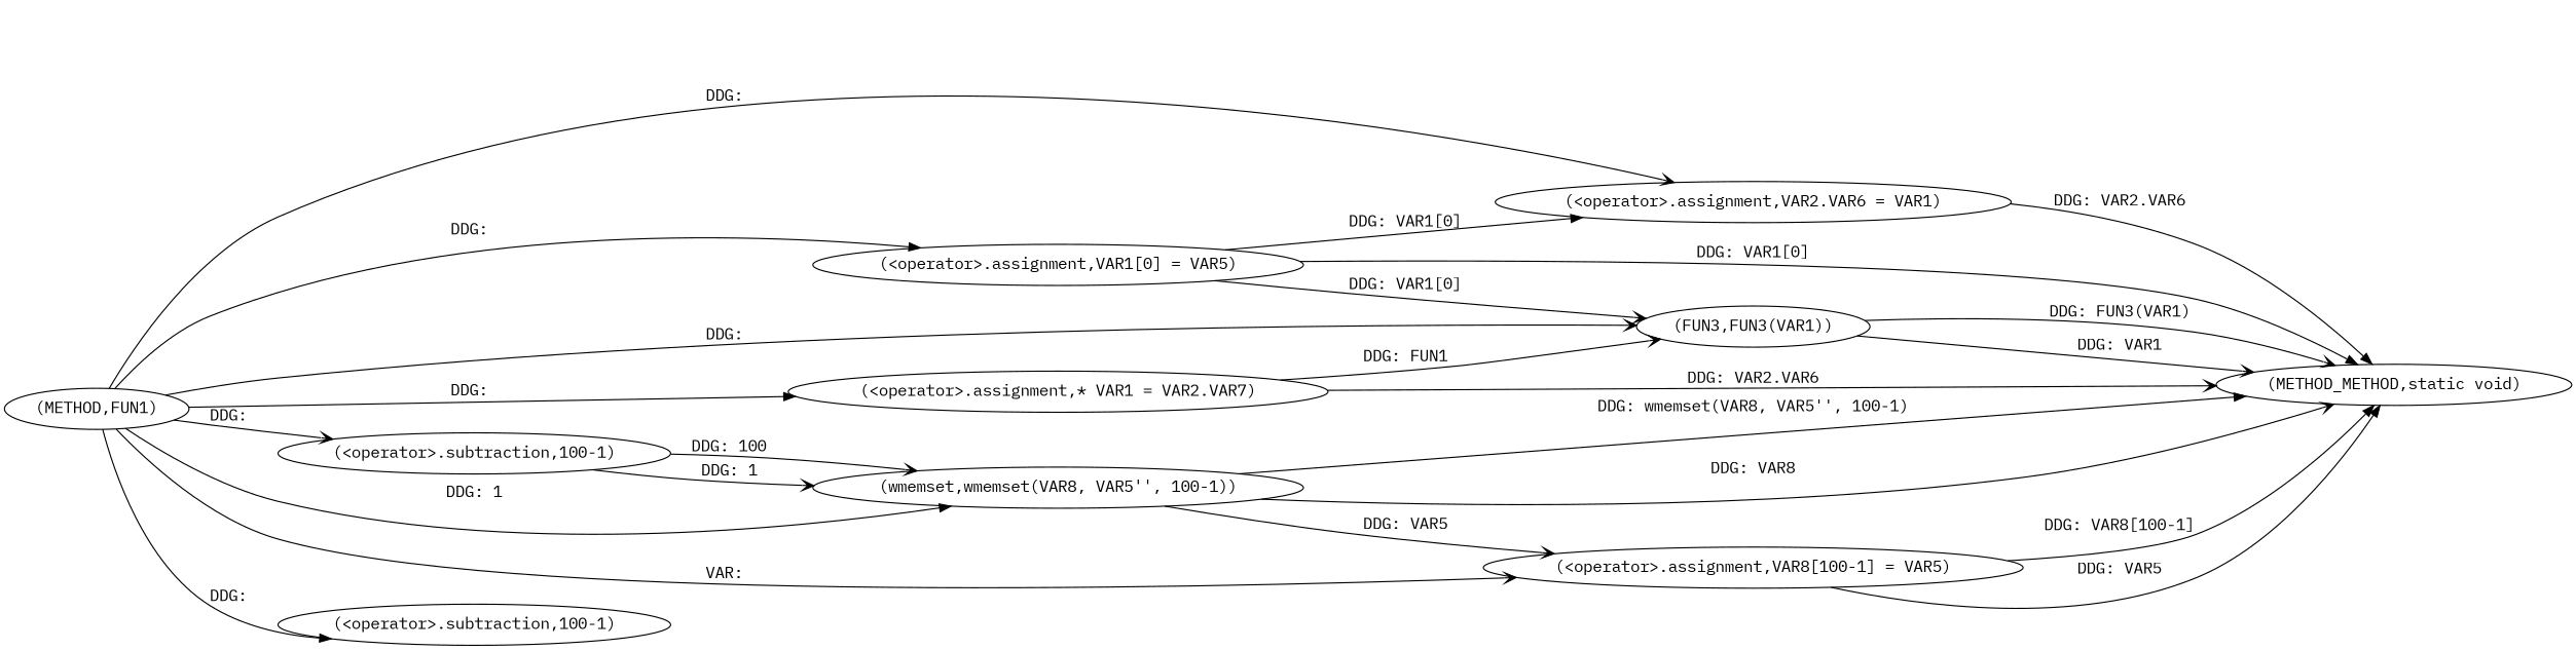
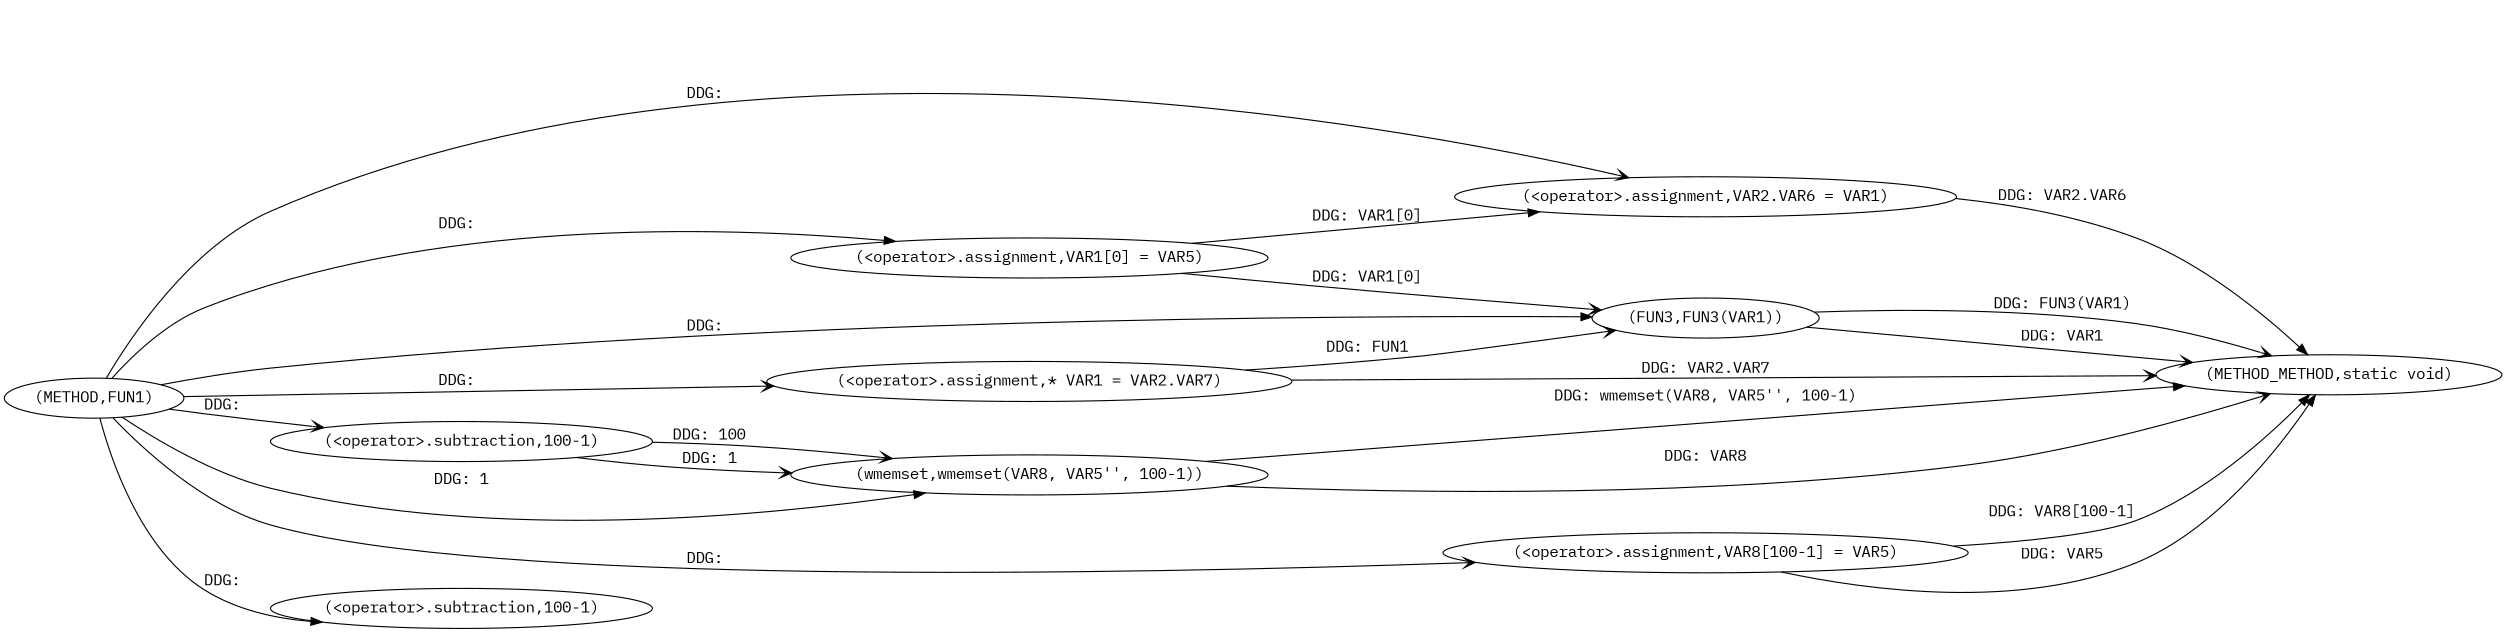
  digraph {
    fontname="IBM Plex Mono"
    rankdir=LR
    node [fontname="IBM Plex Mono"]
    edge [arrowhead=vee fontname="IBM Plex Mono"]
    n1 [label="(METHOD,FUN1)"]
    n2 [label="(<operator>.assignment,VAR1[0] = VAR5)"]
    n3 [label="(<operator>.assignment,VAR2.VAR6 = VAR1)"]
    n4 [label="(<operator>.assignment,* VAR1 = VAR2.VAR7)"]
    n5 [label="(wmemset,wmemset(VAR8, VAR5'', 100-1))"]
    n6 [label="(<operator>.subtraction,100-1)"]
    n7 [label="(<operator>.assignment,VAR8[100-1] = VAR5)"]
    n8 [label="(<operator>.subtraction,100-1)"]
    n9 [label="(FUN3,FUN3(VAR1))"]
    n10 [label="(METHOD_METHOD,static void)"]
    n1 -> n2 [arrowhead=normal label="DDG: "]
    n1 -> n3 [label="DDG: "]
-   n1 -> n4 [arrowhead=normal label="DDG: "]
+   n1 -> n4 [label="DDG: "]
    n1 -> n5 [arrowhead=normal label="DDG: 1"]
    n1 -> n6 [label="DDG: "]
-   n1 -> n7 [label="VAR: "]
+   n1 -> n7 [label="DDG: "]
    n1 -> n8 [arrowhead=normal label="DDG: "]
-   n1 -> n9 [label="DDG: "]
+   n1 -> n9 [arrowhead=normal label="DDG: "]
    n2 -> n3 [arrowhead=normal label="DDG: VAR1[0]"]
    n2 -> n9 [label="DDG: VAR1[0]"]
-   n2 -> n10 [arrowhead=normal label="DDG: VAR1[0]"]
    n3 -> n10 [arrowhead=normal label="DDG: VAR2.VAR6"]
    n4 -> n9 [label="DDG: FUN1"]
-   n4 -> n10 [label="DDG: VAR2.VAR6"]
-   n5 -> n7 [label="DDG: VAR5"]
+   n4 -> n10 [label="DDG: VAR2.VAR7"]
    n5 -> n10 [arrowhead=normal label="DDG: wmemset(VAR8, VAR5'', 100-1)"]
    n5 -> n10 [label="DDG: VAR8"]
    n6 -> n5 [label="DDG: 100"]
    n6 -> n5 [label="DDG: 1"]
    n7 -> n10 [arrowhead=normal label="DDG: VAR5"]
    n7 -> n10 [arrowhead=normal label="DDG: VAR8[100-1]"]
    n9 -> n10 [label="DDG: VAR1"]
    n9 -> n10 [label="DDG: FUN3(VAR1)"]
  }
